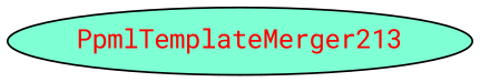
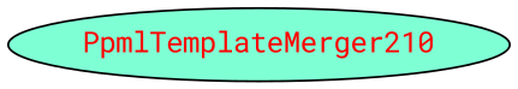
  digraph {
    concentrate=true
    rankdir=LR
    ranksep=2.0
    splines=ortho
    fontname="Roboto Mono"
-   PpmlTemplateMerger210 [fontcolor=red style=filled fillcolor=aquamarine fontname="Roboto Mono" label=PpmlTemplateMerger213]
+   PpmlTemplateMerger210 [fontcolor=red style=filled fillcolor=aquamarine fontname="Roboto Mono"]
  }
